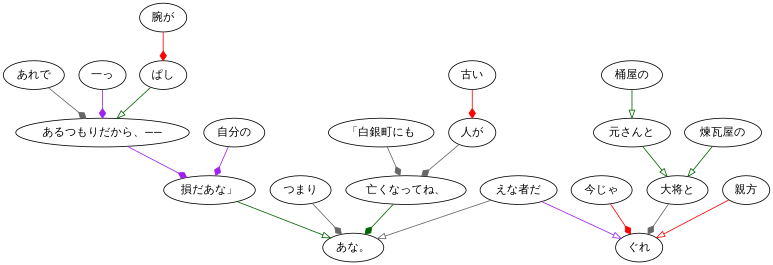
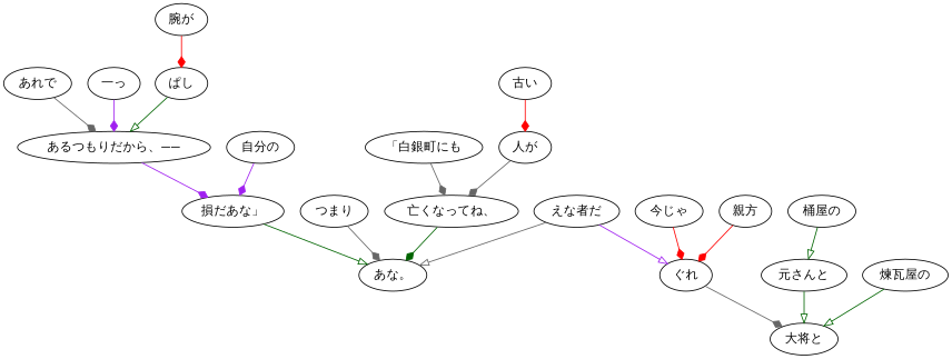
  digraph {
    fontname="IBM Plex Sans"
    node [fontname="IBM Plex Sans"]
    edge [arrowhead=diamond color=gray40 fontname="IBM Plex Sans"]
    n1 [label="あれで"]
    n2 [label="あるつもりだから、——"]
    n3 [label="損だあな」"]
    n4 [label="一っ"]
    n5 [label="ぱし"]
    n6 [label="腕が"]
    n7 [label="あな。"]
    n8 [label="つまり"]
    n9 [label="自分の"]
    n10 [label="「白銀町にも"]
    n11 [label="亡くなってね、"]
    n12 [label="古い"]
    n13 [label="人が"]
    n14 [label="今じゃ"]
    n15 [label="ぐれ"]
    n16 [label="桶屋の"]
    n17 [label="元さんと"]
    n18 [label="大将と"]
    n19 [label="煉瓦屋の"]
    n20 [label="親方"]
    n21 [label="えな者だ"]
    n1 -> n2
    n2 -> n3 [color=purple]
    n3 -> n7 [arrowhead=onormal color=darkgreen]
    n4 -> n2 [color=purple]
    n5 -> n2 [arrowhead=onormal color=darkgreen]
    n6 -> n5 [color=red]
    n8 -> n7
    n9 -> n3 [color=purple]
    n10 -> n11
    n11 -> n7 [color=darkgreen]
    n12 -> n13 [color=red]
    n13 -> n11
    n14 -> n15 [color=red]
    n16 -> n17 [arrowhead=onormal color=darkgreen]
    n17 -> n18 [arrowhead=onormal color=darkgreen]
-   n18 -> n15
+   n15 -> n18
    n19 -> n18 [arrowhead=onormal color=darkgreen]
-   n20 -> n15 [arrowhead=onormal color=red]
+   n20 -> n15 [color=red]
    n21 -> n7 [arrowhead=onormal]
    n21 -> n15 [arrowhead=onormal color=purple]
  }
